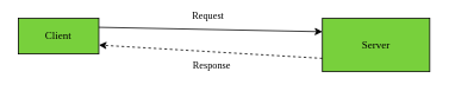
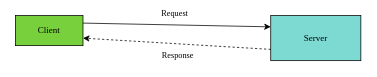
  <mxCell id="0" />
  <mxCell id="1" parent="0" />
  <mxCell id="2" value="Client" style="rounded=0;whiteSpace=wrap;html=1;fontFamily=Atkinson Hyperlegible;fillColor=#78D03C;strokeColor=#000000;" vertex="1" parent="1"><mxGeometry x="20" y="20" width="90" height="40" as="geometry" /></mxCell>
- <mxCell id="3" value="Server" style="rounded=0;whiteSpace=wrap;html=1;fontFamily=Atkinson Hyperlegible;fillColor=#78d03c;strokeColor=#000000;" vertex="1" parent="1"><mxGeometry x="360" y="20" width="120" height="60" as="geometry" /></mxCell>
+ <mxCell id="3" value="Server" style="rounded=0;whiteSpace=wrap;html=1;fontFamily=Atkinson Hyperlegible;fillColor=#7DDAD3;strokeColor=#000000;" vertex="1" parent="1"><mxGeometry x="360" y="20" width="120" height="60" as="geometry" /></mxCell>
  <mxCell id="4" value="" style="endArrow=classic;html=1;strokeColor=#000000;fontFamily=Atkinson Hyperlegible;exitX=1;exitY=0.25;exitDx=0;exitDy=0;entryX=0;entryY=0.25;entryDx=0;entryDy=0;" edge="1" parent="1" source="2" target="3"><mxGeometry width="50" height="50" relative="1" as="geometry"><mxPoint x="220" y="260" as="sourcePoint" /><mxPoint x="270" y="210" as="targetPoint" /></mxGeometry></mxCell>
  <mxCell id="5" value="Request" style="edgeLabel;html=1;align=center;verticalAlign=middle;resizable=0;points=[];fontFamily=Atkinson Hyperlegible;labelBackgroundColor=none;" vertex="1" connectable="0" parent="4"><mxGeometry x="-0.273" y="2" relative="1" as="geometry"><mxPoint x="30" y="-13" as="offset" /></mxGeometry></mxCell>
  <mxCell id="6" value="" style="endArrow=classic;html=1;strokeColor=#000000;fontFamily=Atkinson Hyperlegible;exitX=0;exitY=0.75;exitDx=0;exitDy=0;entryX=1;entryY=0.75;entryDx=0;entryDy=0;dashed=1;" edge="1" parent="1" source="3" target="2"><mxGeometry width="50" height="50" relative="1" as="geometry"><mxPoint x="220" y="260" as="sourcePoint" /><mxPoint x="270" y="210" as="targetPoint" /></mxGeometry></mxCell>
  <mxCell id="7" value="Response" style="edgeLabel;html=1;align=center;verticalAlign=middle;resizable=0;points=[];fontFamily=Atkinson Hyperlegible;labelBackgroundColor=none;" vertex="1" connectable="0" parent="6"><mxGeometry x="-0.045" y="-1" relative="1" as="geometry"><mxPoint x="-5" y="16" as="offset" /></mxGeometry></mxCell>
